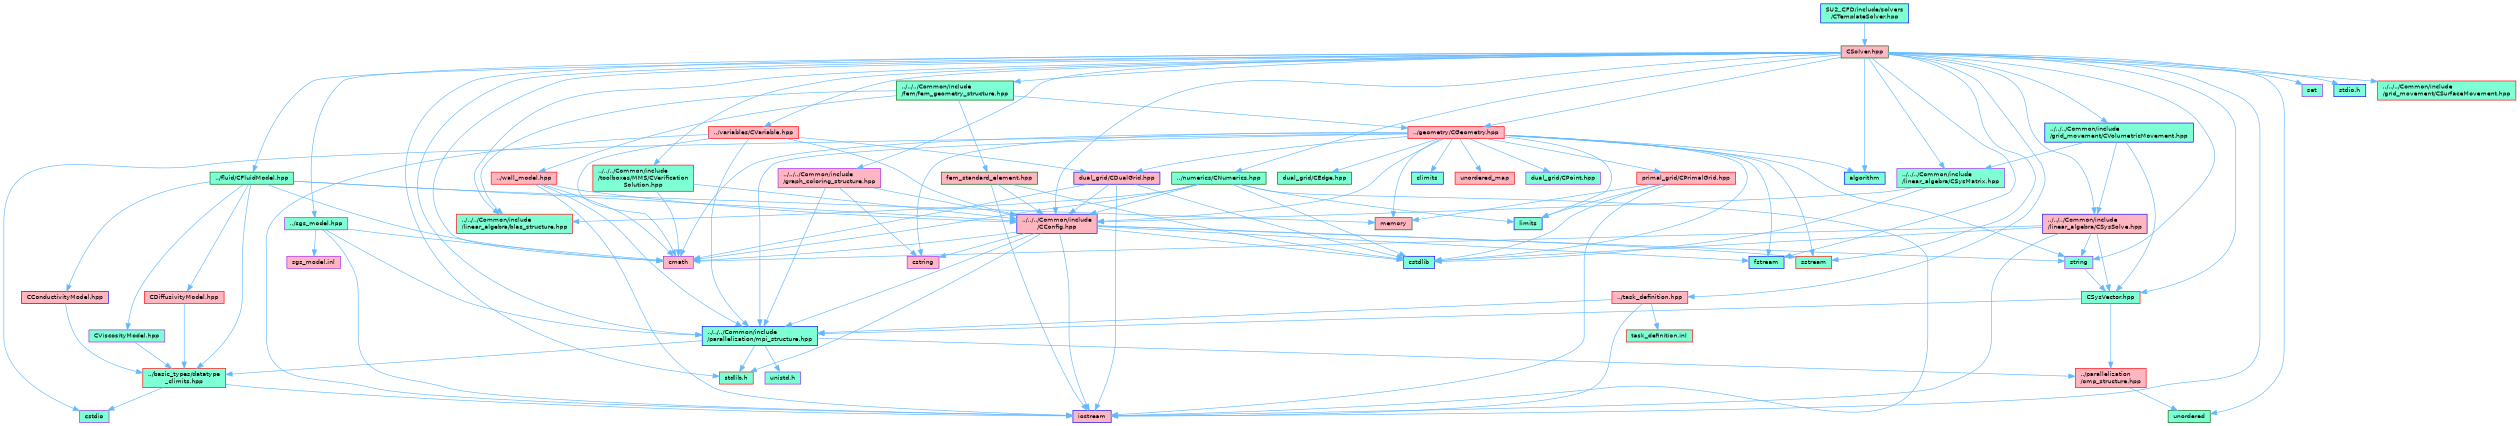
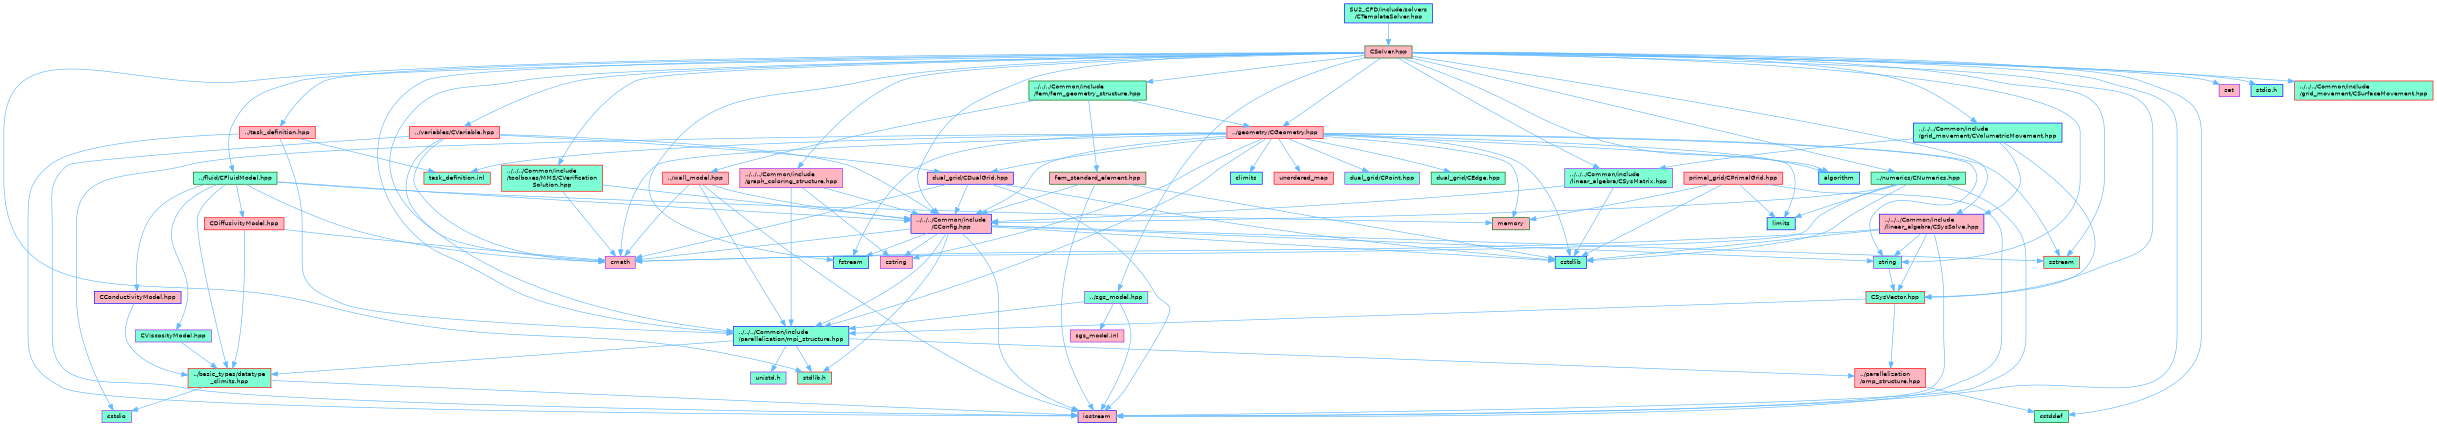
  digraph {
    node [color=red fillcolor=aquamarine fontname=Helvetica fontsize=10 shape=box style=filled]
    edge [color=steelblue1 fontname=Helvetica fontsize=10 labelfontname=Helvetica labelfontsize=10 style=solid]
    n1 [color=blue fontcolor=black height=0.2 label="SU2_CFD/include/solvers\l/CTemplateSolver.hpp" width=0.4]
    n2 [color=darkgreen fillcolor=lightpink height=0.2 label="CSolver.hpp" width=0.4]
    n3 [color=blue height=0.2 label="../../../Common/include\l/parallelization/mpi_structure.hpp" width=0.4]
    n4 [height=0.2 label="stdlib.h" width=0.4]
    n5 [color=blue fillcolor=lightpink height=0.2 label=iostream width=0.4]
-   n6 [color=darkgreen height=0.2 label=unordered width=0.4]
+   n6 [color=darkgreen height=0.2 label=cstddef width=0.4]
    n7 [color=purple fillcolor=lightpink height=0.2 label=cmath width=0.4]
    n8 [color=purple height=0.2 label=string width=0.4]
    n9 [color=blue height=0.2 label=fstream width=0.4]
    n10 [height=0.2 label=sstream width=0.4]
    n11 [color=blue height=0.2 label=algorithm width=0.4]
-   n12 [color=purple height=0.2 label=set width=0.4]
+   n12 [color=purple fillcolor=lightpink height=0.2 label=set width=0.4]
    n13 [color=blue height=0.2 label="stdio.h" width=0.4]
    n14 [color=darkgreen height=0.2 label="../fluid/CFluidModel.hpp" width=0.4]
    n15 [color=blue fillcolor=lightpink height=0.2 label="../../../Common/include\l/CConfig.hpp" width=0.4]
    n16 [fillcolor=lightpink height=0.2 label="../task_definition.hpp" width=0.4]
    n17 [color=darkgreen height=0.2 label="../numerics/CNumerics.hpp" width=0.4]
-   n18 [height=0.2 label="../../../Common/include\l/linear_algebra/blas_structure.hpp" width=0.4]
    n19 [color=purple height=0.2 label="../sgs_model.hpp" width=0.4]
    n20 [color=darkgreen height=0.2 label="../../../Common/include\l/fem/fem_geometry_structure.hpp" width=0.4]
    n21 [fillcolor=lightpink height=0.2 label="../geometry/CGeometry.hpp" width=0.4]
    n22 [color=purple height=0.2 label="../../../Common/include\l/linear_algebra/CSysMatrix.hpp" width=0.4]
    n23 [height=0.2 label="CSysVector.hpp" width=0.4]
    n24 [color=blue fillcolor=lightpink height=0.2 label="../../../Common/include\l/linear_algebra/CSysSolve.hpp" width=0.4]
    n25 [height=0.2 label="../../../Common/include\l/grid_movement/CSurfaceMovement.hpp" width=0.4]
    n26 [color=blue height=0.2 label="../../../Common/include\l/grid_movement/CVolumetricMovement.hpp" width=0.4]
    n27 [color=purple fillcolor=lightpink height=0.2 label="../../../Common/include\l/graph_coloring_structure.hpp" width=0.4]
    n28 [height=0.2 label="../../../Common/include\l/toolboxes/MMS/CVerification\lSolution.hpp" width=0.4]
    n29 [fillcolor=lightpink height=0.2 label="../variables/CVariable.hpp" width=0.4]
    n30 [height=0.2 label="../basic_types/datatype\l_climits.hpp" width=0.4]
    n31 [color=purple height=0.2 label="unistd.h" width=0.4]
    n32 [fillcolor=lightpink height=0.2 label="../parallelization\l/omp_structure.hpp" width=0.4]
    n33 [color=darkgreen fillcolor=lightpink height=0.2 label=memory width=0.4]
    n34 [color=blue fillcolor=lightpink height=0.2 label="CConductivityModel.hpp" width=0.4]
    n35 [color=purple height=0.2 label="CViscosityModel.hpp" width=0.4]
    n36 [fillcolor=lightpink height=0.2 label="CDiffusivityModel.hpp" width=0.4]
    n37 [color=blue height=0.2 label=cstdlib width=0.4]
    n38 [color=purple fillcolor=lightpink height=0.2 label=cstring width=0.4]
    n39 [height=0.2 label="task_definition.inl" width=0.4]
    n40 [color=blue height=0.2 label=limits width=0.4]
    n41 [color=purple fillcolor=lightpink height=0.2 label="sgs_model.inl" width=0.4]
    n42 [color=darkgreen fillcolor=lightpink height=0.2 label="fem_standard_element.hpp" width=0.4]
    n43 [fillcolor=lightpink height=0.2 label="../wall_model.hpp" width=0.4]
    n44 [color=purple height=0.2 label=cstdio width=0.4]
    n45 [color=blue height=0.2 label=climits width=0.4]
    n46 [fillcolor=lightpink height=0.2 label=unordered_map width=0.4]
    n47 [fillcolor=lightpink height=0.2 label="primal_grid/CPrimalGrid.hpp" width=0.4]
    n48 [color=blue fillcolor=lightpink height=0.2 label="dual_grid/CDualGrid.hpp" width=0.4]
    n49 [color=purple height=0.2 label="dual_grid/CPoint.hpp" width=0.4]
    n50 [color=darkgreen height=0.2 label="dual_grid/CEdge.hpp" width=0.4]
    n1 -> n2
    n2 -> n3
    n2 -> n4
    n2 -> n5
    n2 -> n6
    n2 -> n7
    n2 -> n8
    n2 -> n9
    n2 -> n10
    n2 -> n11
    n2 -> n12
    n2 -> n13
    n2 -> n14
    n2 -> n15
    n2 -> n16
    n2 -> n17
-   n2 -> n18
    n2 -> n19
    n2 -> n20
    n2 -> n21
    n2 -> n22
    n2 -> n23
    n2 -> n24
    n2 -> n25
    n2 -> n26
    n2 -> n27
    n2 -> n28
    n2 -> n29
    n3 -> n4
    n3 -> n30
    n3 -> n31
    n3 -> n32
    n8 -> n23
    n14 -> n7
    n14 -> n15
    n14 -> n30
    n14 -> n33
    n14 -> n34
    n14 -> n35
    n14 -> n36
    n15 -> n3
    n15 -> n4
    n15 -> n5
    n15 -> n7
    n15 -> n8
    n15 -> n9
    n15 -> n10
    n15 -> n37
    n15 -> n38
    n16 -> n3
    n16 -> n5
    n16 -> n39
    n17 -> n5
    n17 -> n7
    n17 -> n15
-   n17 -> n18
    n17 -> n37
    n17 -> n40
    n19 -> n3
    n19 -> n5
-   n19 -> n7
+   n36 -> n7
    n19 -> n41
-   n20 -> n18
    n20 -> n21
    n20 -> n42
    n20 -> n43
    n21 -> n3
    n21 -> n7
    n21 -> n8
    n21 -> n9
    n21 -> n10
    n21 -> n11
    n21 -> n15
    n21 -> n33
    n21 -> n37
    n21 -> n38
    n21 -> n40
    n21 -> n44
    n21 -> n45
    n21 -> n46
-   n21 -> n47
+   n21 -> n39
    n21 -> n48
    n21 -> n49
    n21 -> n50
    n22 -> n15
    n22 -> n37
    n23 -> n3
    n23 -> n32
    n24 -> n5
    n24 -> n7
    n24 -> n8
    n24 -> n23
    n24 -> n37
    n26 -> n22
    n26 -> n23
    n26 -> n24
    n27 -> n3
    n27 -> n15
    n27 -> n38
    n28 -> n7
    n28 -> n15
    n29 -> n3
    n29 -> n5
    n29 -> n7
    n29 -> n15
    n29 -> n48
    n30 -> n5
    n30 -> n44
    n32 -> n6
    n34 -> n30
    n35 -> n30
    n36 -> n30
    n42 -> n5
    n42 -> n15
    n42 -> n37
    n43 -> n3
    n43 -> n5
    n43 -> n7
    n43 -> n15
    n47 -> n5
    n47 -> n33
    n47 -> n37
    n47 -> n40
    n48 -> n5
    n48 -> n7
    n48 -> n15
    n48 -> n37
  }
